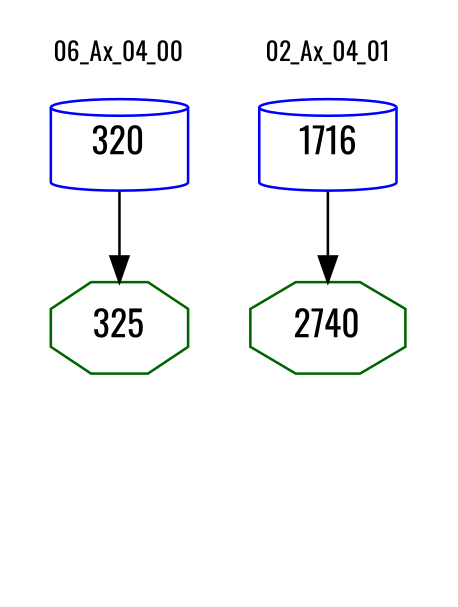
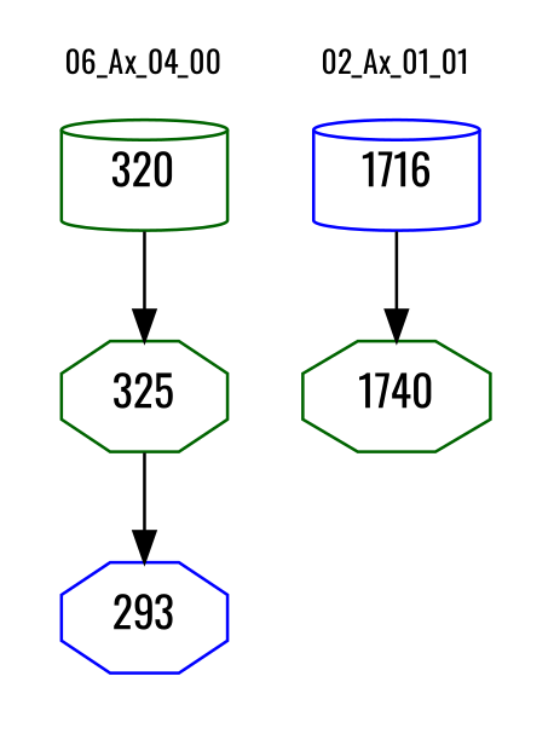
  digraph {
    fontname=Oswald
    node [color=blue fontname=Oswald shape=octagon]
    edge [color=black fontname=Oswald]
-   n1 [label=320 shape=cylinder]
+   n1 [color=darkgreen label=320 shape=cylinder]
    n2 [color=darkgreen label=325]
+   n3 [label=293]
    n4 [label=1716 shape=cylinder]
-   n5 [color=darkgreen label=2740]
+   n5 [color=darkgreen label=1740]
    subgraph cluster_1 {
      color=white
      fontsize=10
      label="06_Ax_04_00"
      n1
      n2
+     n3
    }
    subgraph cluster_2 {
      color=white
      fontsize=10
-     label="02_Ax_04_01"
+     label="02_Ax_01_01"
      n4
      n5
    }
    n1 -> n2
+   n2 -> n3
    n4 -> n5
  }
